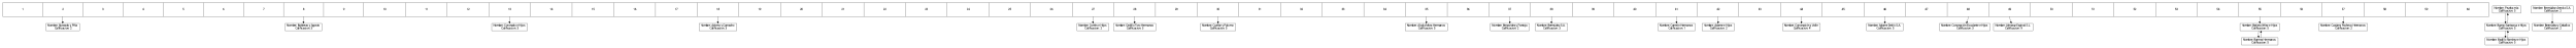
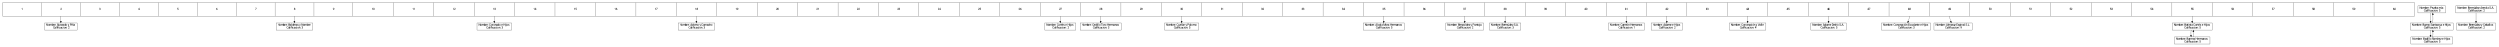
  digraph {
    fontname=Roboto
    node [fontname=Roboto shape=record]
    edge [fontname=Roboto]
    n1 [height=1 label="<f1> 1 |<f2> 2 |<f3> 3 |<f4> 4 |<f5> 5 |<f6> 6 |<f7> 7 |<f8> 8 |<f9> 9 |<f10> 10 |<f11> 11 |<f12> 12 |<f13> 13 |<f14> 14 |<f15> 15 |<f16> 16 |<f17> 17 |<f18> 18 |<f19> 19 |<f20> 20 |<f21> 21 |<f22> 22 |<f23> 23 |<f24> 24 |<f25> 25 |<f26> 26 |<f27> 27 |<f28> 28 |<f29> 29 |<f30> 30 |<f31> 31 |<f32> 32 |<f33> 33 |<f34> 34 |<f35> 35 |<f36> 36 |<f37> 37 |<f38> 38 |<f39> 39 |<f40> 40 |<f41> 41 |<f42> 42 |<f43> 43 |<f44> 44 |<f45> 45 |<f46> 46 |<f47> 47 |<f48> 48 |<f49> 49 |<f50> 50 |<f51> 51 |<f52> 52 |<f53> 53 |<f54> 54 |<f55> 55 |<f56> 56 |<f57> 57 |<f58> 58 |<f59> 59 |<f60> 60" width=180]
    n2 [label="Nombre: Alvarado y Piña \n Calificacion: 2"]
-   n3 [label="Nombre: Balderas y Agosto \n Calificacion: 3"]
+   n3 [label="Nombre: Balderas y Nombre \n Calificacion: 3"]
    n4 [label="Nombre: Coronado e Hijos \n Calificacion: 3"]
    n5 [label="Nombre: Adorno y Camacho \n Calificacion: 3"]
    n6 [label="Nombre: Cortés e Hijos \n Calificacion: 2"]
    n7 [label="Nombre: Cedillo Toro Hermanos \n Calificacion: 3"]
    n8 [label="Nombre: Cuellar y Palomo \n Calificacion: 5"]
    n9 [label="Nombre: Alcala Mora Hermanos \n Calificacion: 5"]
    n10 [label="Nombre: Benavídez y Pantoja \n Calificacion: 2"]
    n11 [label="Nombre: Bermúdez S.A. \n Calificacion: 3"]
    n12 [label="Nombre: Carreón Hermanos \n Calificacion: 1"]
    n13 [label="Nombre: Adame e Hijos \n Calificacion: 2"]
    n14 [label="Nombre: Concepción y Valle \n Calificacion: 4"]
    n15 [label="Nombre: Adame Delrío S.A. \n Calificacion: 5"]
    n16 [label="Nombre: Concepción Escalante e Hijos \n Calificacion: 3"]
    n17 [label="Nombre: Almaraz Espinal S.L. \n Calificacion: 9"]
-   n18 [label="Nombre: Batista Vélez e Hijos \n Calificacion: 5"]
-   n19 [label="Nombre: Casárez Pacheco Hermanos \n Calificacion: 2"]
+   n18 [label="Nombre: Batista Cortés e Hijos \n Calificacion: 5"]
    n20 [label="Nombre: Prueba mía \n Calificacion: 5"]
    n21 [label="Nombre: Bueno Santacruz e Hijos \n Calificacion: 5"]
    n22 [label="Nombre: Bermúdez y Ceballos \n Calificacion: 2"]
    n23 [label="Nombre: Barrera Hermanos \n Calificacion: 5"]
    n24 [label="Nombre: Badillo Ramírez e Hijos \n Calificacion: 5"]
    n25 [label="Nombre: Bermúdez Arreola S.A. \n Calificacion: 2"]
    n1 -> n2 [tailport=f2]
    n1 -> n3 [tailport=f8]
    n1 -> n4 [tailport=f13]
    n1 -> n5 [tailport=f18]
    n1 -> n6 [tailport=f27]
    n1 -> n7 [tailport=f28]
    n1 -> n8 [tailport=f30]
    n1 -> n9 [tailport=f35]
    n1 -> n10 [tailport=f37]
    n1 -> n11 [tailport=f38]
    n1 -> n12 [tailport=f41]
    n1 -> n13 [tailport=f42]
    n1 -> n14 [tailport=f44]
    n1 -> n15 [tailport=f46]
    n1 -> n16 [tailport=f48]
    n1 -> n17 [tailport=f49]
    n1 -> n18 [tailport=f55]
-   n1 -> n19 [tailport=f57]
    n18 -> n23
    n20 -> n21
    n21 -> n20
    n21 -> n24
    n23 -> n18
    n24 -> n21
    n25 -> n22
  }
